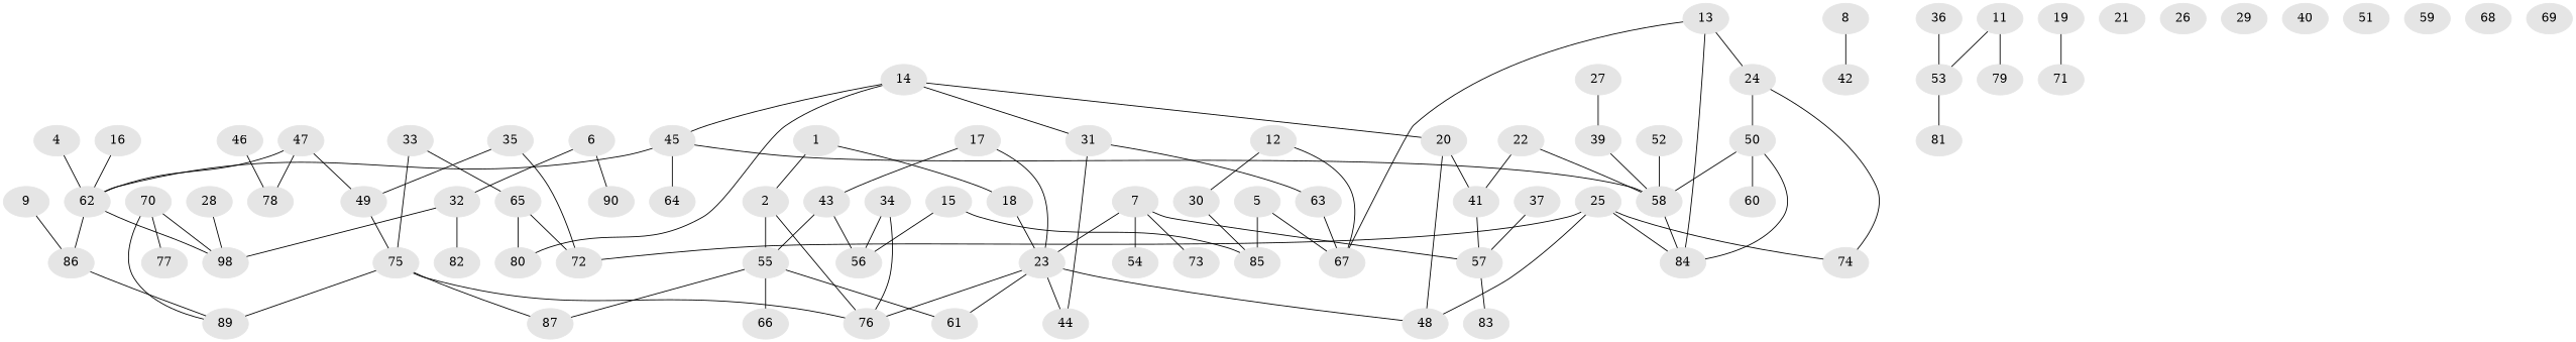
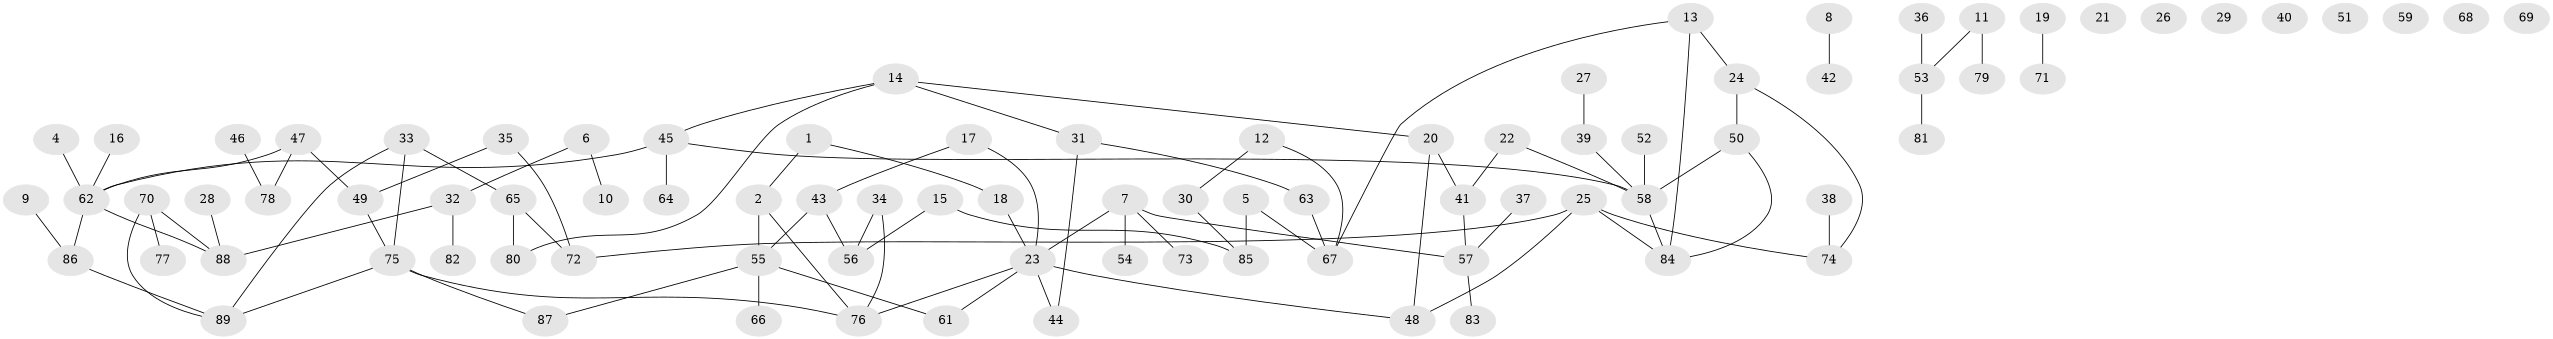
  graph {
    node [color=gray90 style=filled]
    1
    2
    18
    55
    76
    23
    61
    66
    87
    45
    62
    58
    64
    4
    86
-   88 [label=98]
+   88
    5
    67
    85
    6
-   10 [label=90]
+   10
    32
    82
    7
    54
    57
    73
    48
    44
    83
    8
    42
    9
    89
    11
    53
    79
    81
    12
    30
    13
    24
    84
    50
    74
    14
    20
    31
    80
    41
    63
    15
    56
    16
    17
    43
    19
    71
    21
    22
-   60
    25
    72
    26
    27
    39
    28
    29
    33
    65
    75
    34
    35
    49
    36
    37
+   38
    40
    46
    78
    47
    51
    52
    59
    68
    69
    70
    77
    1 -- 2
    1 -- 18
    2 -- 55
    2 -- 76
    18 -- 23
    55 -- 61
    55 -- 66
    55 -- 87
    23 -- 76
    23 -- 61
    23 -- 48
    23 -- 44
    45 -- 62
    45 -- 58
    45 -- 64
    62 -- 86
    62 -- 88
    58 -- 84
    4 -- 62
    86 -- 89
    5 -- 67
    5 -- 85
    6 -- 10
    6 -- 32
    32 -- 88
    32 -- 82
    7 -- 23
    7 -- 54
    7 -- 57
    7 -- 73
    57 -- 83
    8 -- 42
    9 -- 86
    11 -- 53
    11 -- 79
    53 -- 81
    12 -- 67
    12 -- 30
    30 -- 85
    13 -- 67
    13 -- 24
    13 -- 84
    24 -- 50
    24 -- 74
    50 -- 58
    50 -- 84
-   50 -- 60
    14 -- 45
    14 -- 20
    14 -- 31
    14 -- 80
    20 -- 48
    20 -- 41
    31 -- 44
    31 -- 63
    41 -- 57
    63 -- 67
    15 -- 85
    15 -- 56
    16 -- 62
    17 -- 23
    17 -- 43
    43 -- 55
    43 -- 56
    19 -- 71
    22 -- 58
    22 -- 41
    25 -- 48
    25 -- 84
    25 -- 74
    25 -- 72
    27 -- 39
    39 -- 58
    28 -- 88
+   33 -- 89
    33 -- 65
    33 -- 75
    65 -- 80
    65 -- 72
    75 -- 76
    75 -- 87
    75 -- 89
    34 -- 76
    34 -- 56
    35 -- 72
    35 -- 49
    49 -- 75
    36 -- 53
    37 -- 57
+   38 -- 74
    46 -- 78
    47 -- 62
    47 -- 49
    47 -- 78
    52 -- 58
    70 -- 88
    70 -- 89
    70 -- 77
  }
